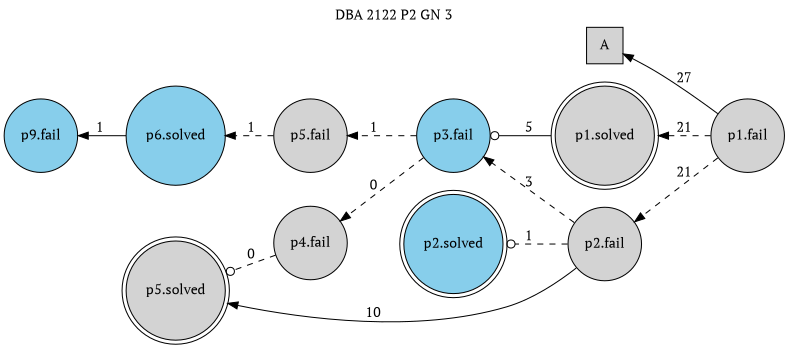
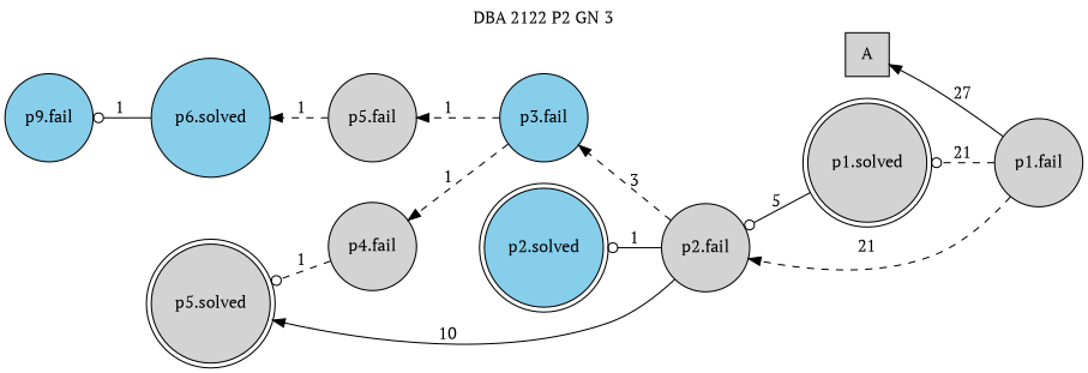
  digraph {
    fontname="PT Serif"
    label=" DBA 2122 P2 GN 3 "
    labelloc=tl
    rankdir=RL
    node [fillcolor=lightgrey fontname="PT Serif" shape=circle style=filled]
    edge [arrowhead=normal fontname="PT Serif" style=dashed]
    n1 [label=A shape=square]
    n2 [label="p1.fail"]
    n3 [label="p1.solved" shape=doublecircle]
    n4 [label="p2.fail"]
    n5 [fillcolor=skyblue label="p3.fail"]
    n6 [fillcolor=skyblue label="p2.solved" shape=doublecircle]
    n7 [label="p5.solved" shape=doublecircle]
    n8 [fillcolor=skyblue label="p9.fail"]
    n9 [label="p5.fail"]
    n10 [label="p4.fail"]
    n11 [fillcolor=skyblue label="p6.solved"]
    n2 -> n1 [label=27 style=solid]
-   n2 -> n3 [label=21]
+   n2 -> n3 [arrowhead=odot label=21]
    n2 -> n4 [label=21]
-   n3 -> n5 [arrowhead=odot label=5 style=solid]
+   n3 -> n4 [arrowhead=odot label=5 style=solid]
    n4 -> n5 [label=3]
-   n4 -> n6 [arrowhead=odot label=1]
+   n4 -> n6 [arrowhead=odot label=1 style=solid]
    n4 -> n7 [label=10 style=solid]
    n5 -> n9 [label=1]
-   n5 -> n10 [label=0]
+   n5 -> n10 [label=1]
    n9 -> n11 [label=1]
-   n10 -> n7 [arrowhead=odot label=0]
-   n11 -> n8 [label=1 style=solid]
+   n10 -> n7 [arrowhead=odot label=1]
+   n11 -> n8 [arrowhead=odot label=1 style=solid]
  }
